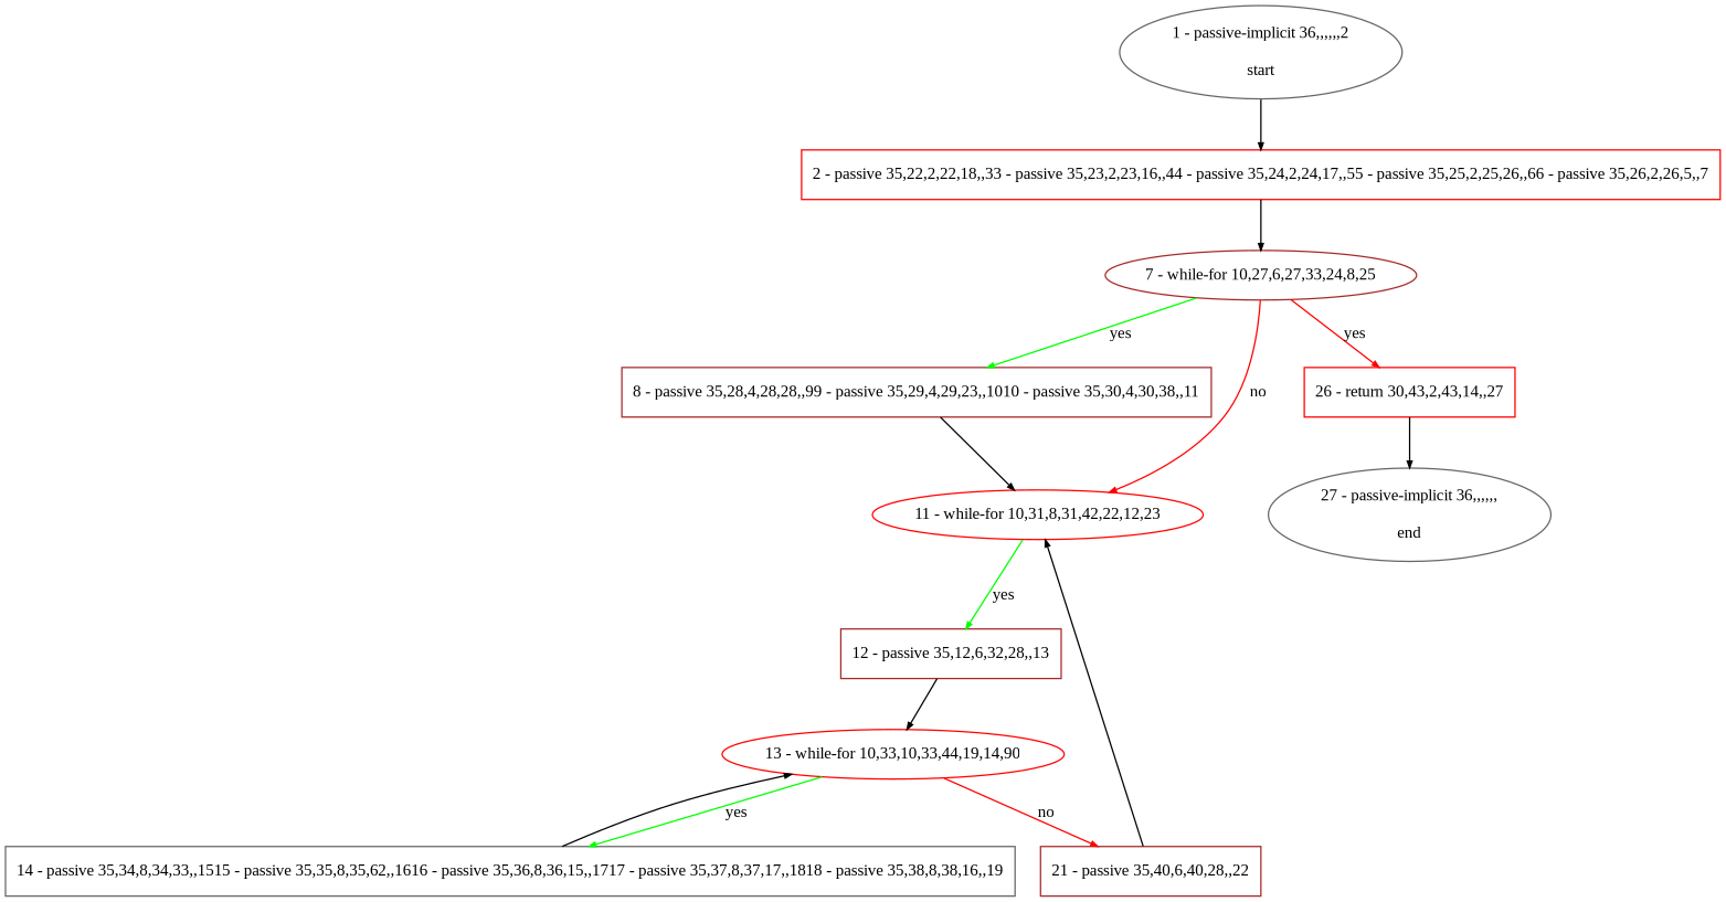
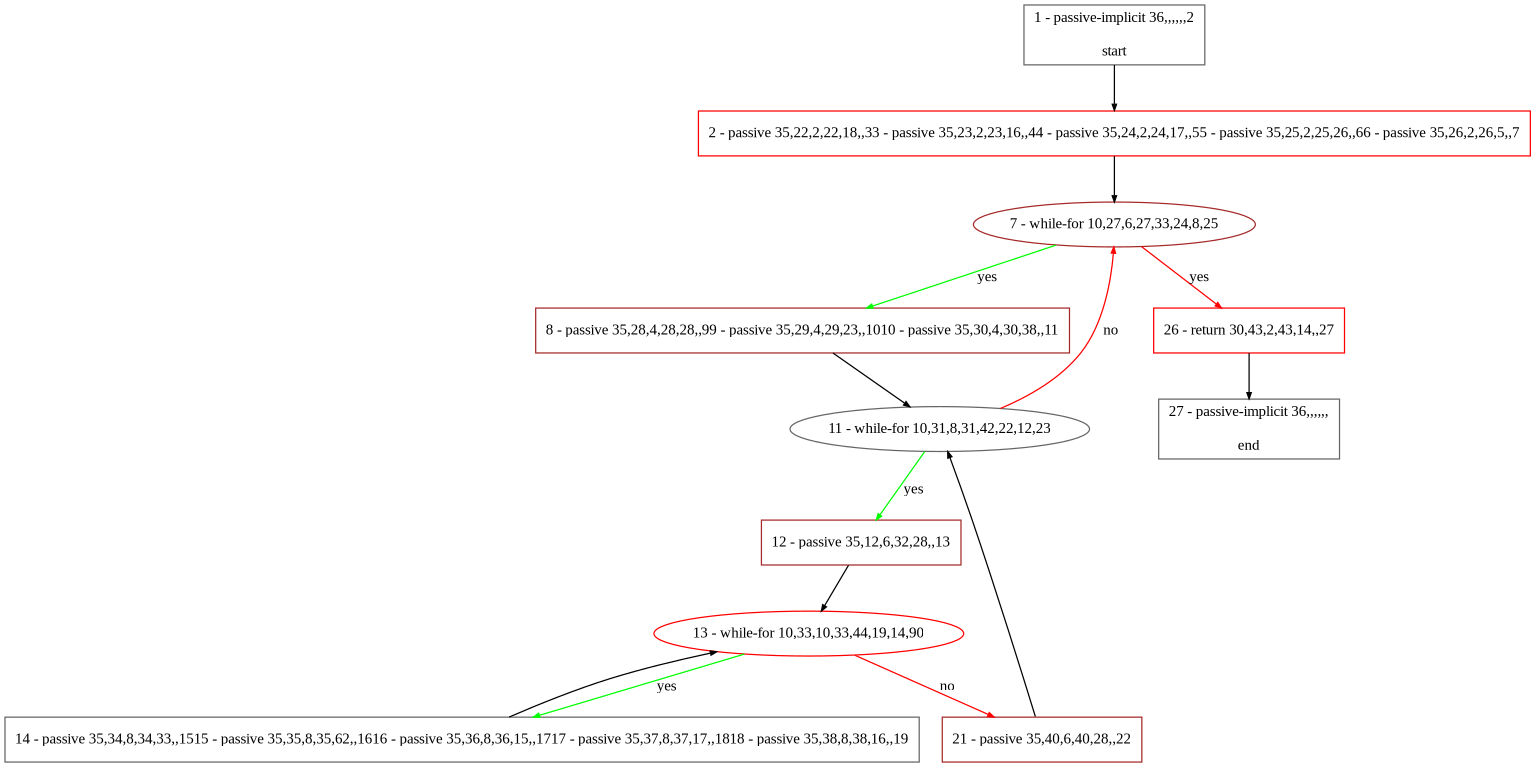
  digraph {
    bgcolor=white
    compound=true
    fillcolor="#FFFFCC"
    fontname="Liberation Serif"
    fontsize=12
    pack=true
    packmode=clust
    style="rounded,filled"
    node [color=brown compound=true fillcolor="#ffffff" fixedsize=false fontname="Liberation Serif" fontsize=12 node_initialized=no shape=box style=filled]
    edge [arrowhead=normal arrowsize=0.5 arrowtail=none color="#000000" compound=true dir=forward fontcolor=black fontname="Liberation Serif" fontsize=12]
    n1 [color=red label="2 - passive 35,22,2,22,18,,33 - passive 35,23,2,23,16,,44 - passive 35,24,2,24,17,,55 - passive 35,25,2,25,26,,66 - passive 35,26,2,26,5,,7"]
    n2 [label="7 - while-for 10,27,6,27,33,24,8,25" shape=oval]
    n3 [label="8 - passive 35,28,4,28,28,,99 - passive 35,29,4,29,23,,1010 - passive 35,30,4,30,38,,11"]
    n4 [color=red label="26 - return 30,43,2,43,14,,27"]
-   n5 [color=gray40 label="1 - passive-implicit 36,,,,,,2\n\nstart" shape=ellipse]
-   n6 [color=red label="11 - while-for 10,31,8,31,42,22,12,23" shape=oval]
-   n7 [color=gray40 label="27 - passive-implicit 36,,,,,,\n\nend" shape=ellipse]
+   n5 [color=gray40 label="1 - passive-implicit 36,,,,,,2\n\nstart"]
+   n6 [color=gray40 label="11 - while-for 10,31,8,31,42,22,12,23" shape=oval]
+   n7 [color=gray40 label="27 - passive-implicit 36,,,,,,\n\nend"]
    n8 [label="12 - passive 35,12,6,32,28,,13"]
    n9 [color=red label="13 - while-for 10,33,10,33,44,19,14,90" shape=oval]
    n10 [color=gray40 label="14 - passive 35,34,8,34,33,,1515 - passive 35,35,8,35,62,,1616 - passive 35,36,8,36,15,,1717 - passive 35,37,8,37,17,,1818 - passive 35,38,8,38,16,,19"]
    n11 [label="21 - passive 35,40,6,40,28,,22"]
    n1 -> n2
    n2 -> n3 [color="#00ff00" label=yes]
    n2 -> n4 [color="#ff0000" label=yes]
    n3 -> n6
    n4 -> n7
    n5 -> n1
-   n2 -> n6 [color="#ff0000" label=no]
+   n6 -> n2 [color="#ff0000" label=no]
    n6 -> n8 [color="#00ff00" label=yes]
    n8 -> n9
    n9 -> n10 [color="#00ff00" label=yes]
    n9 -> n11 [color="#ff0000" label=no]
    n10 -> n9
    n11 -> n6
  }
